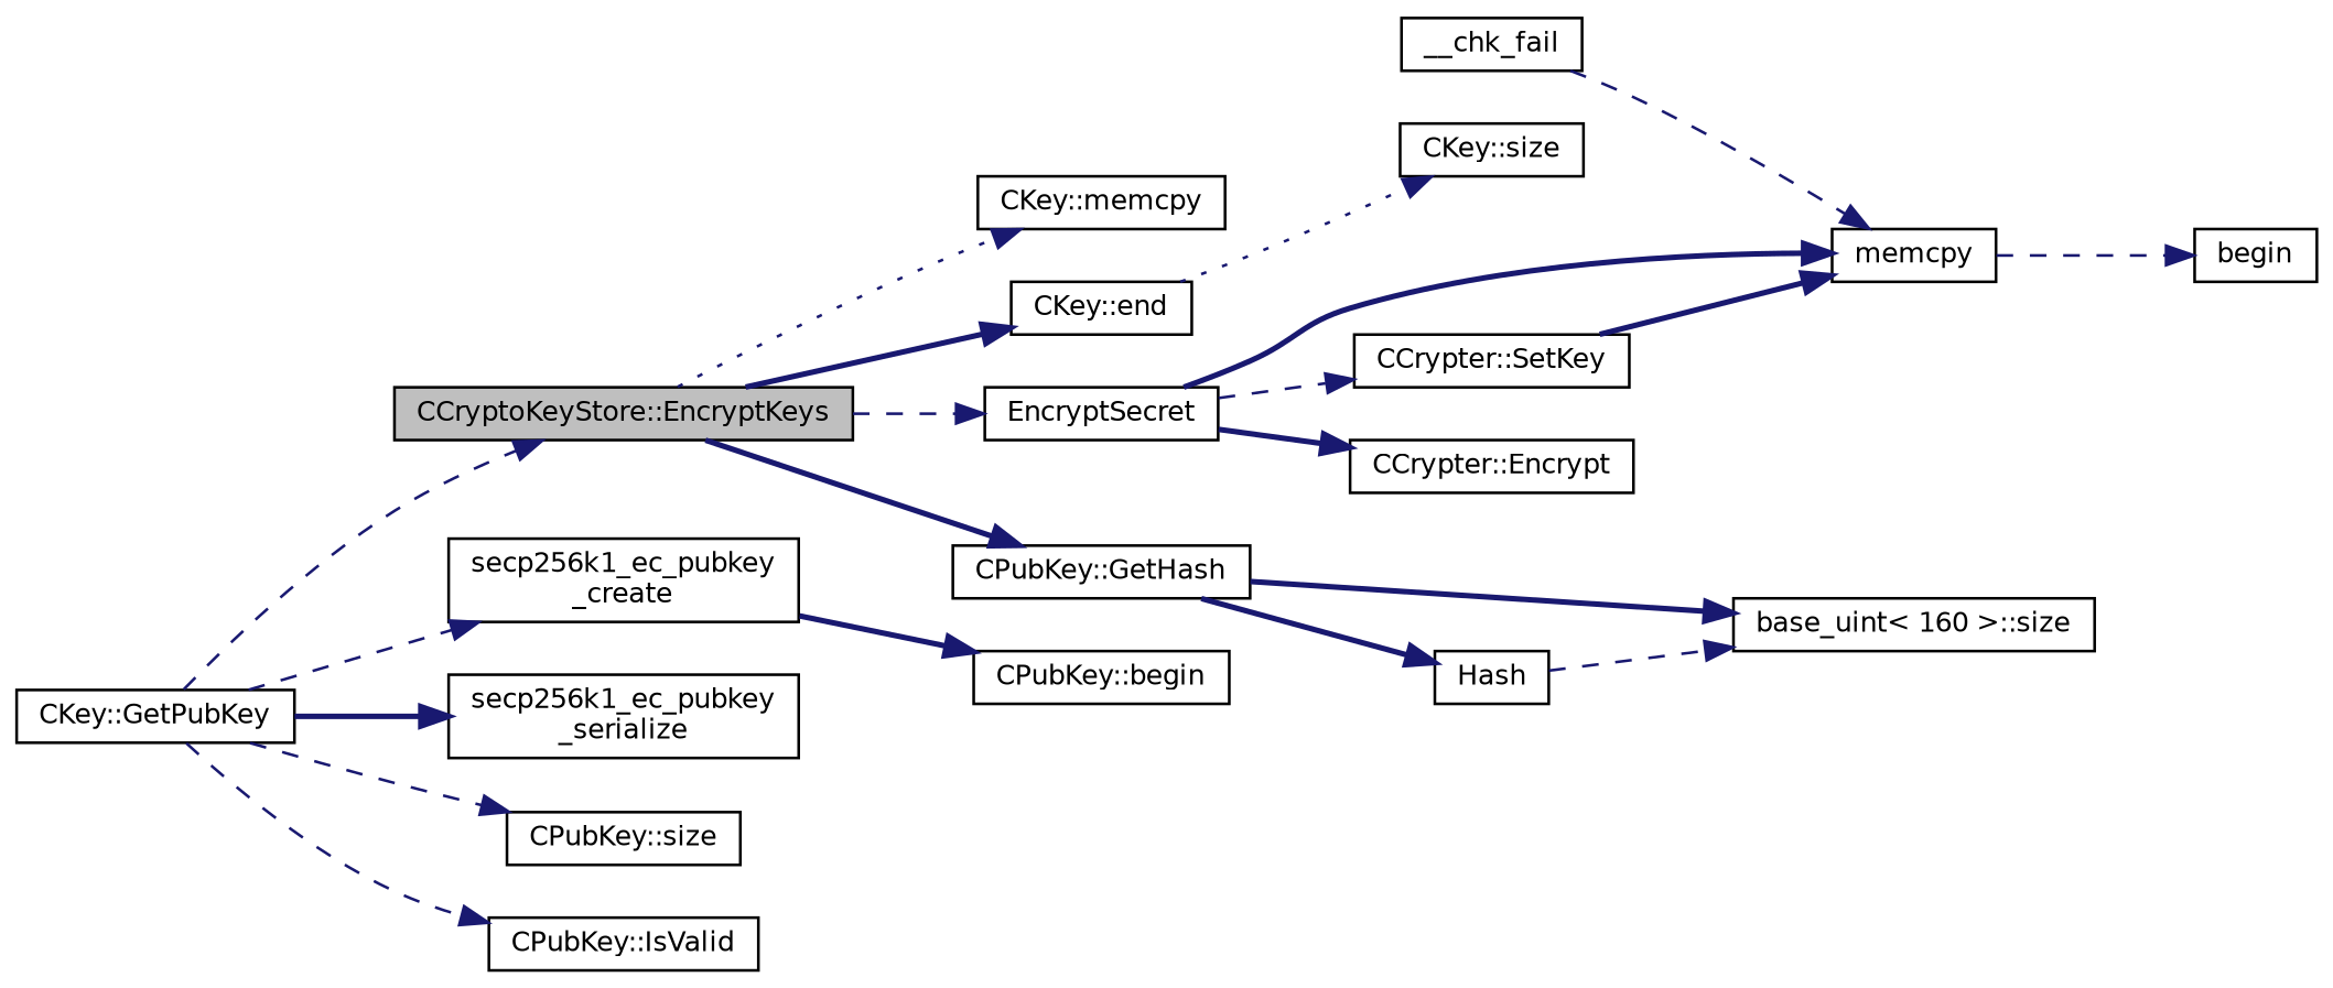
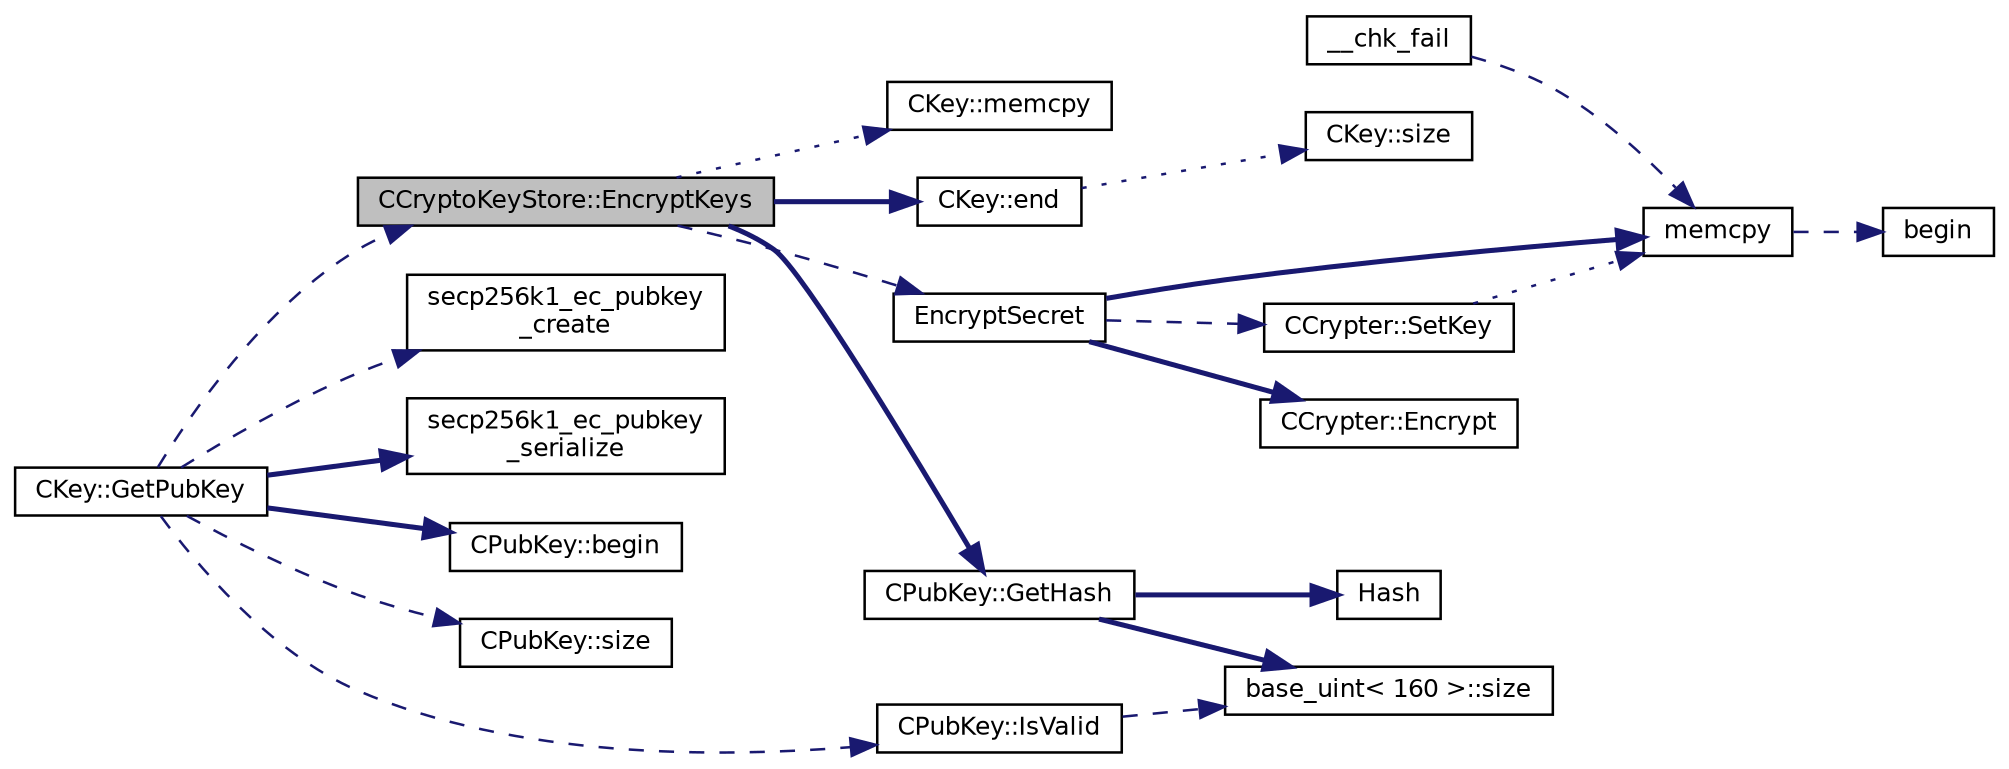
  digraph {
    rankdir=LR
    node [color=black fillcolor=white fontname=Helvetica fontsize=10 shape=record style=filled]
    edge [color=midnightblue fontname=Helvetica fontsize=10 labelfontname=Helvetica labelfontsize=10 style=bold]
    n1 [fillcolor=grey75 fontcolor=black height=0.2 label="CCryptoKeyStore::EncryptKeys" width=0.4]
    n2 [height=0.2 label="CKey::memcpy" width=0.4]
    n3 [height=0.2 label="CKey::end" width=0.4]
    n4 [height=0.2 label=EncryptSecret width=0.4]
    n5 [height=0.2 label="CPubKey::GetHash" width=0.4]
    n6 [height=0.2 label="CKey::GetPubKey" width=0.4]
    n7 [height=0.2 label="secp256k1_ec_pubkey\l_create" width=0.4]
    n8 [height=0.2 label="secp256k1_ec_pubkey\l_serialize" width=0.4]
    n9 [height=0.2 label="CPubKey::begin" width=0.4]
    n10 [height=0.2 label="CPubKey::size" width=0.4]
    n11 [height=0.2 label="CPubKey::IsValid" width=0.4]
    n12 [height=0.2 label="CKey::size" width=0.4]
    n13 [height=0.2 label=memcpy width=0.4]
    n14 [height=0.2 label="CCrypter::SetKey" width=0.4]
    n15 [height=0.2 label="CCrypter::Encrypt" width=0.4]
    n16 [height=0.2 label="base_uint\< 160 \>::size" width=0.4]
    n17 [height=0.2 label=Hash width=0.4]
    n18 [height=0.2 label=begin width=0.4]
    n19 [height=0.2 label=__chk_fail width=0.4]
    n1 -> n2 [style=dotted]
    n1 -> n3
    n1 -> n4 [style=dashed]
    n1 -> n5
    n3 -> n12 [style=dotted]
    n4 -> n13
    n4 -> n14 [style=dashed]
    n4 -> n15
    n5 -> n16
    n5 -> n17
    n6 -> n1 [style=dashed]
    n6 -> n7 [style=dashed]
    n6 -> n8
-   n7 -> n9
+   n6 -> n9
    n6 -> n10 [style=dashed]
    n6 -> n11 [style=dashed]
-   n17 -> n16 [style=dashed]
+   n11 -> n16 [style=dashed]
    n13 -> n18 [style=dashed]
-   n14 -> n13
+   n14 -> n13 [style=dotted]
    n19 -> n13 [style=dashed]
  }
